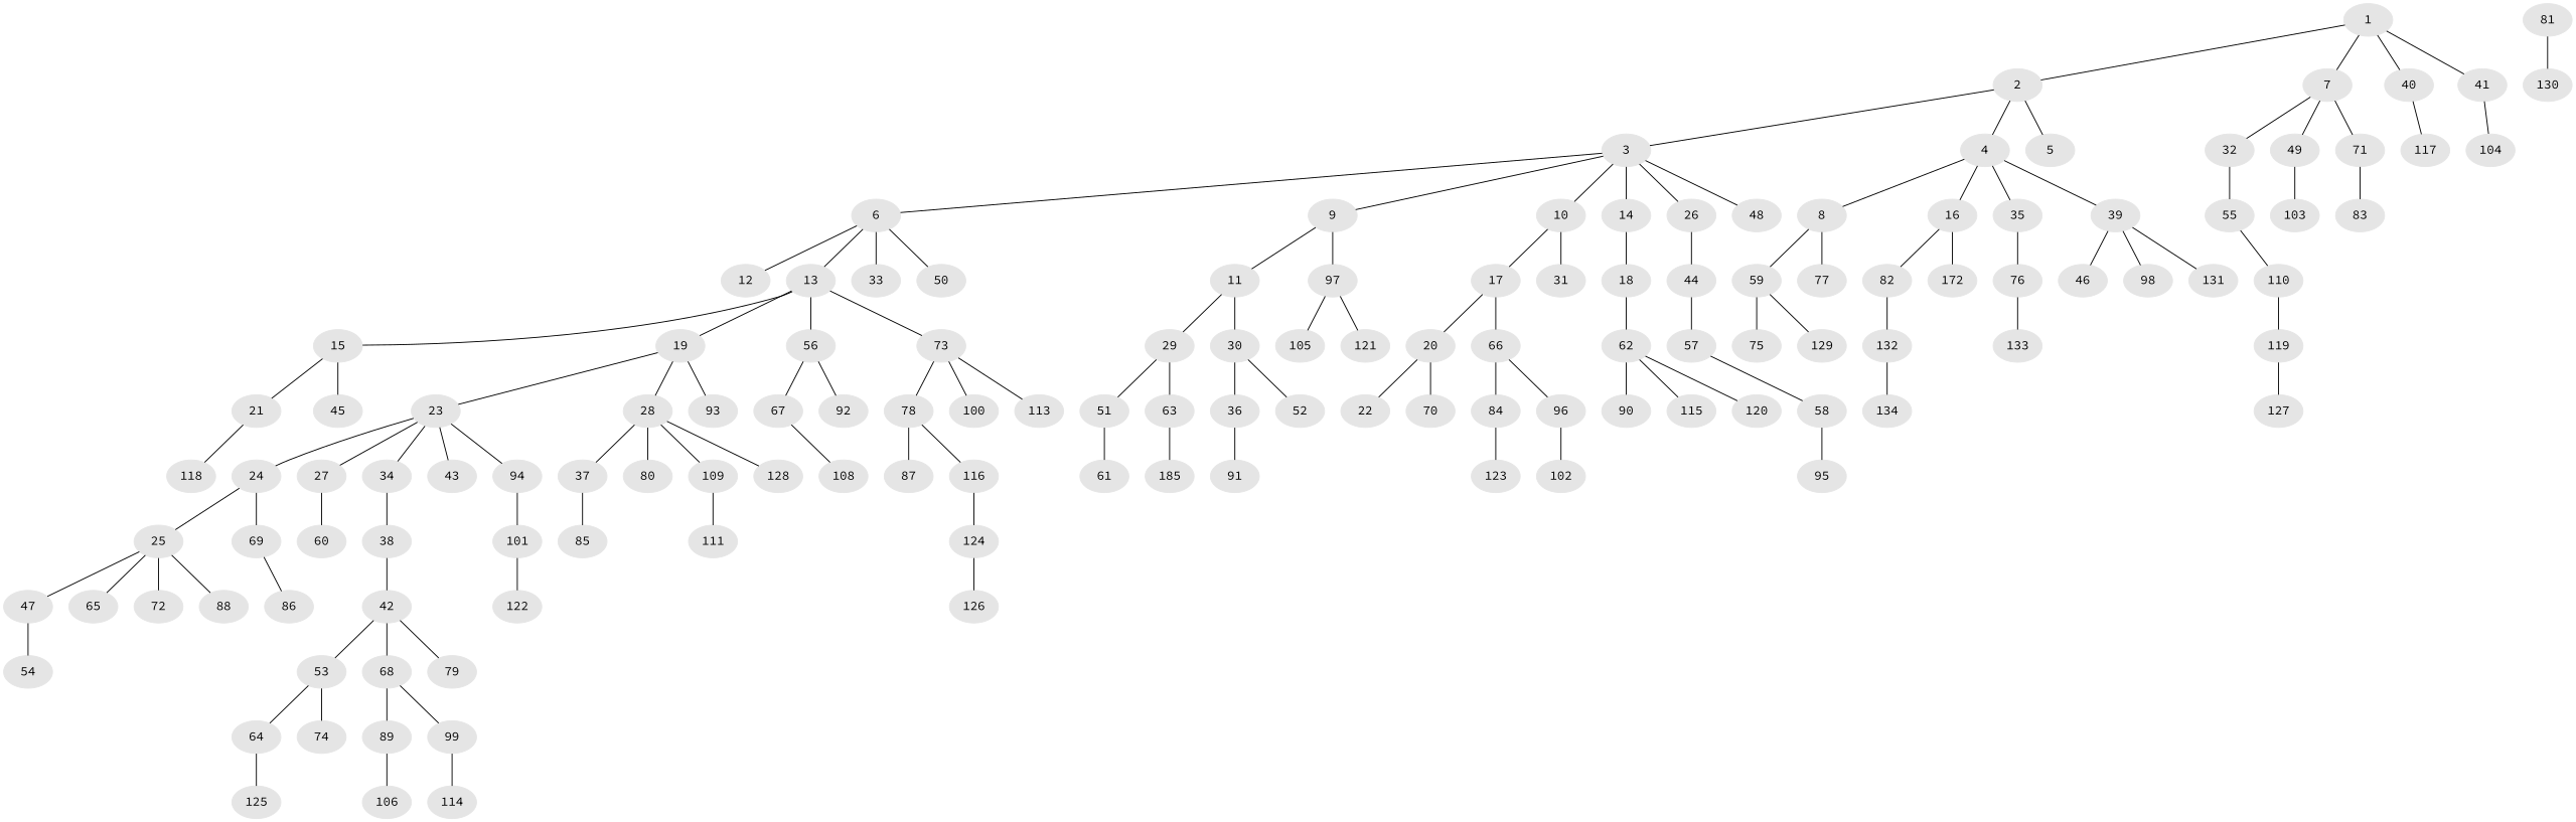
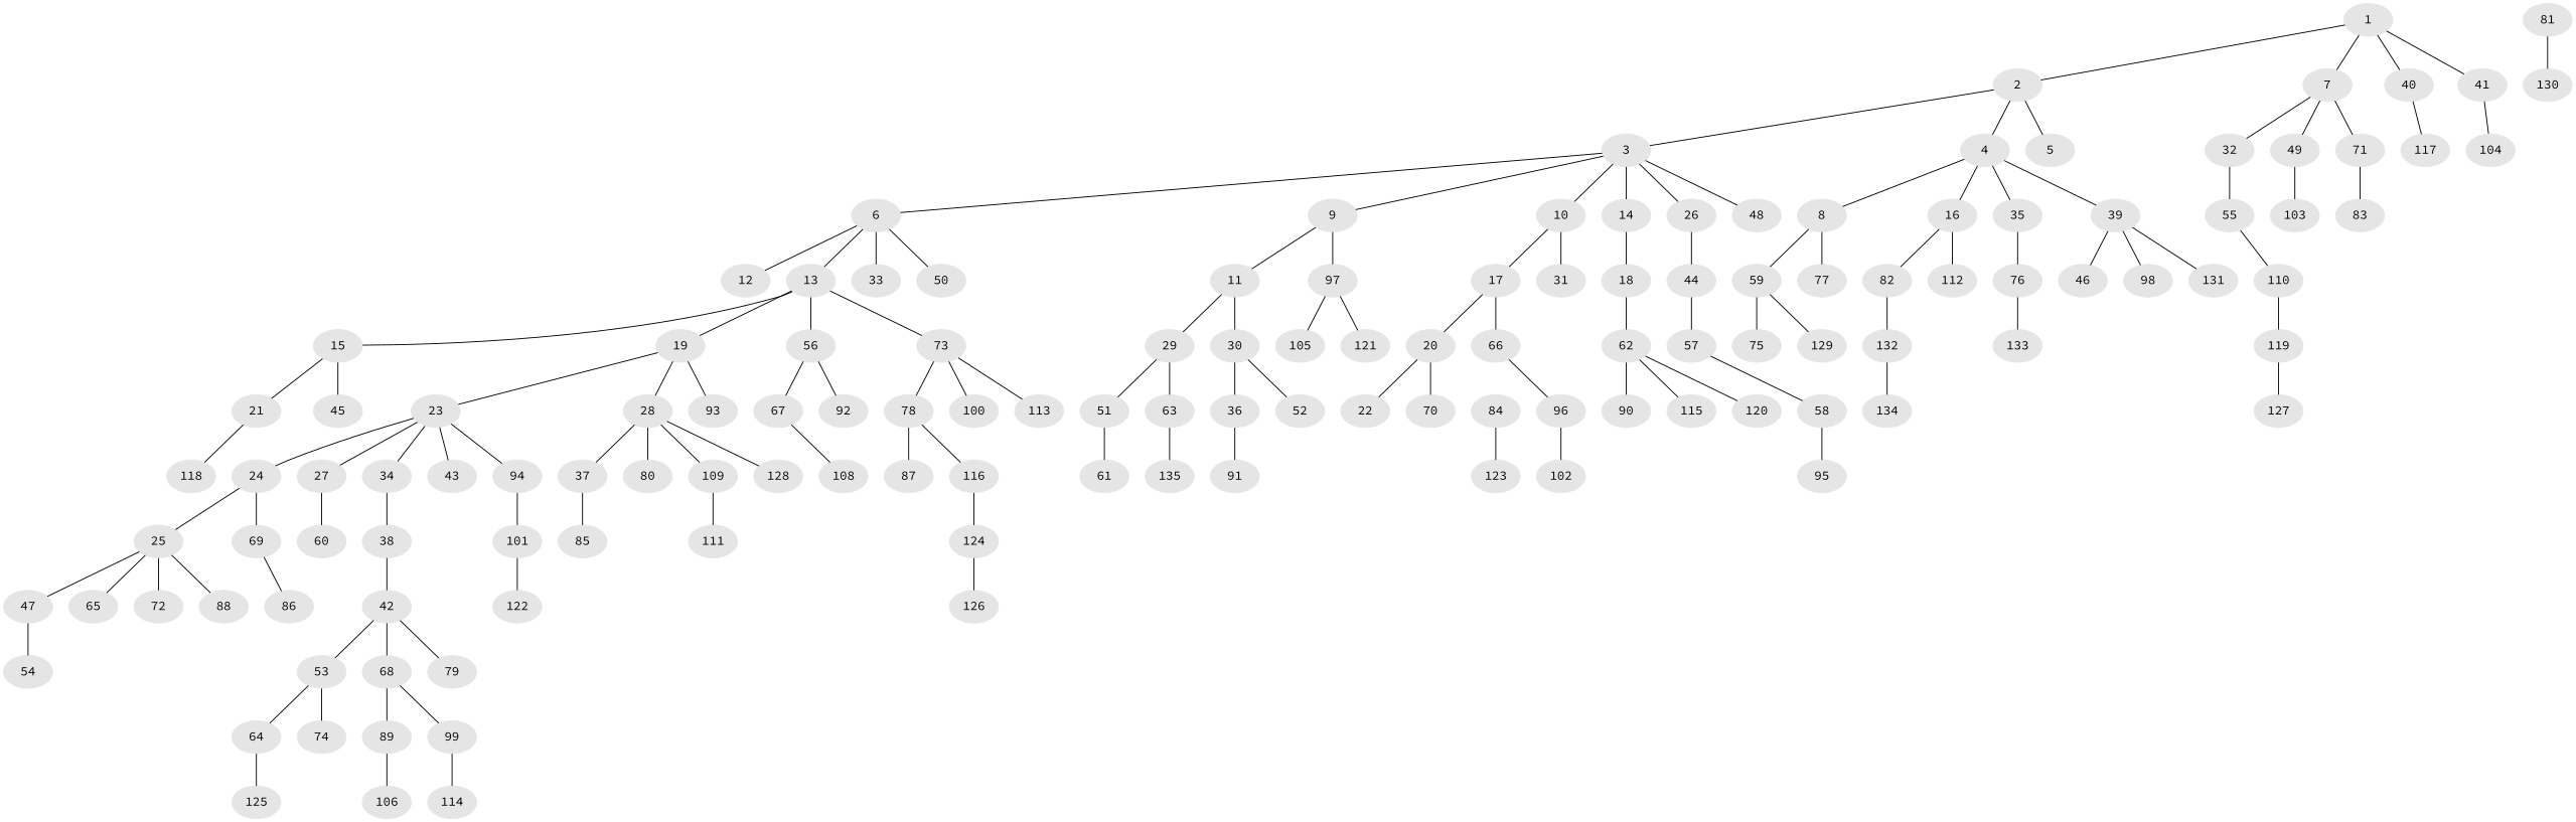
  graph {
    fontname="Source Code Pro"
    node [color=gray90 fontname="Source Code Pro" style=filled]
    edge [fontname="Source Code Pro"]
    1
    2
    7
    40
    41
    3
    4
    5
    32
    49
    71
    117
    104
    6
    9
    10
    14
    26
    48
    8
    16
    35
    39
    12
    13
    33
    50
    11
    97
    17
    31
    18
    44
    59
    77
    82
-   112 [label=172]
+   112
    76
    46
    98
    131
    15
    19
    56
    73
    55
    103
    83
    75
    129
    29
    30
    105
    121
    20
    66
    51
    63
    36
    52
    21
    45
    23
    28
    93
    67
    92
    78
    100
    113
    62
    118
    132
    22
    70
    84
    96
    90
    115
    120
    24
    27
    34
    43
    94
    37
    80
    109
    128
    81
    130
    25
    69
    60
    38
    101
    47
    65
    72
    88
    86
    54
    57
    85
    111
    61
-   135 [label=185]
+   135
    91
    110
    42
    133
    53
    68
    79
    64
    74
    89
    99
    58
    125
    119
    108
    95
    123
    102
    106
    114
    87
    116
    124
    134
    122
    127
    126
    1 -- 2
    1 -- 7
    1 -- 40
    1 -- 41
    2 -- 3
    2 -- 4
    2 -- 5
    7 -- 32
    7 -- 49
    7 -- 71
    40 -- 117
    41 -- 104
    3 -- 6
    3 -- 9
    3 -- 10
    3 -- 14
    3 -- 26
    3 -- 48
    4 -- 8
    4 -- 16
    4 -- 35
    4 -- 39
    32 -- 55
    49 -- 103
    71 -- 83
    6 -- 12
    6 -- 13
    6 -- 33
    6 -- 50
    9 -- 11
    9 -- 97
    10 -- 17
    10 -- 31
    14 -- 18
    26 -- 44
    8 -- 59
    8 -- 77
    16 -- 82
    16 -- 112
    35 -- 76
    39 -- 46
    39 -- 98
    39 -- 131
    13 -- 15
    13 -- 19
    13 -- 56
    13 -- 73
    11 -- 29
    11 -- 30
    97 -- 105
    97 -- 121
    17 -- 20
    17 -- 66
    18 -- 62
    44 -- 57
    59 -- 75
    59 -- 129
    82 -- 132
    76 -- 133
    15 -- 21
    15 -- 45
    19 -- 23
    19 -- 28
    19 -- 93
    56 -- 67
    56 -- 92
    73 -- 78
    73 -- 100
    73 -- 113
    55 -- 110
    29 -- 51
    29 -- 63
    30 -- 36
    30 -- 52
    20 -- 22
    20 -- 70
-   66 -- 84
    66 -- 96
    51 -- 61
    63 -- 135
    36 -- 91
    21 -- 118
    23 -- 24
    23 -- 27
    23 -- 34
    23 -- 43
    23 -- 94
    28 -- 37
    28 -- 80
    28 -- 109
    28 -- 128
    67 -- 108
    78 -- 87
    78 -- 116
    62 -- 90
    62 -- 115
    62 -- 120
    132 -- 134
    84 -- 123
    96 -- 102
    24 -- 25
    24 -- 69
    27 -- 60
    34 -- 38
    94 -- 101
    37 -- 85
    109 -- 111
    81 -- 130
    25 -- 47
    25 -- 65
    25 -- 72
    25 -- 88
    69 -- 86
    38 -- 42
    101 -- 122
    47 -- 54
    57 -- 58
    110 -- 119
    42 -- 53
    42 -- 68
    42 -- 79
    53 -- 64
    53 -- 74
    68 -- 89
    68 -- 99
    64 -- 125
    89 -- 106
    99 -- 114
    58 -- 95
    119 -- 127
    116 -- 124
    124 -- 126
  }
